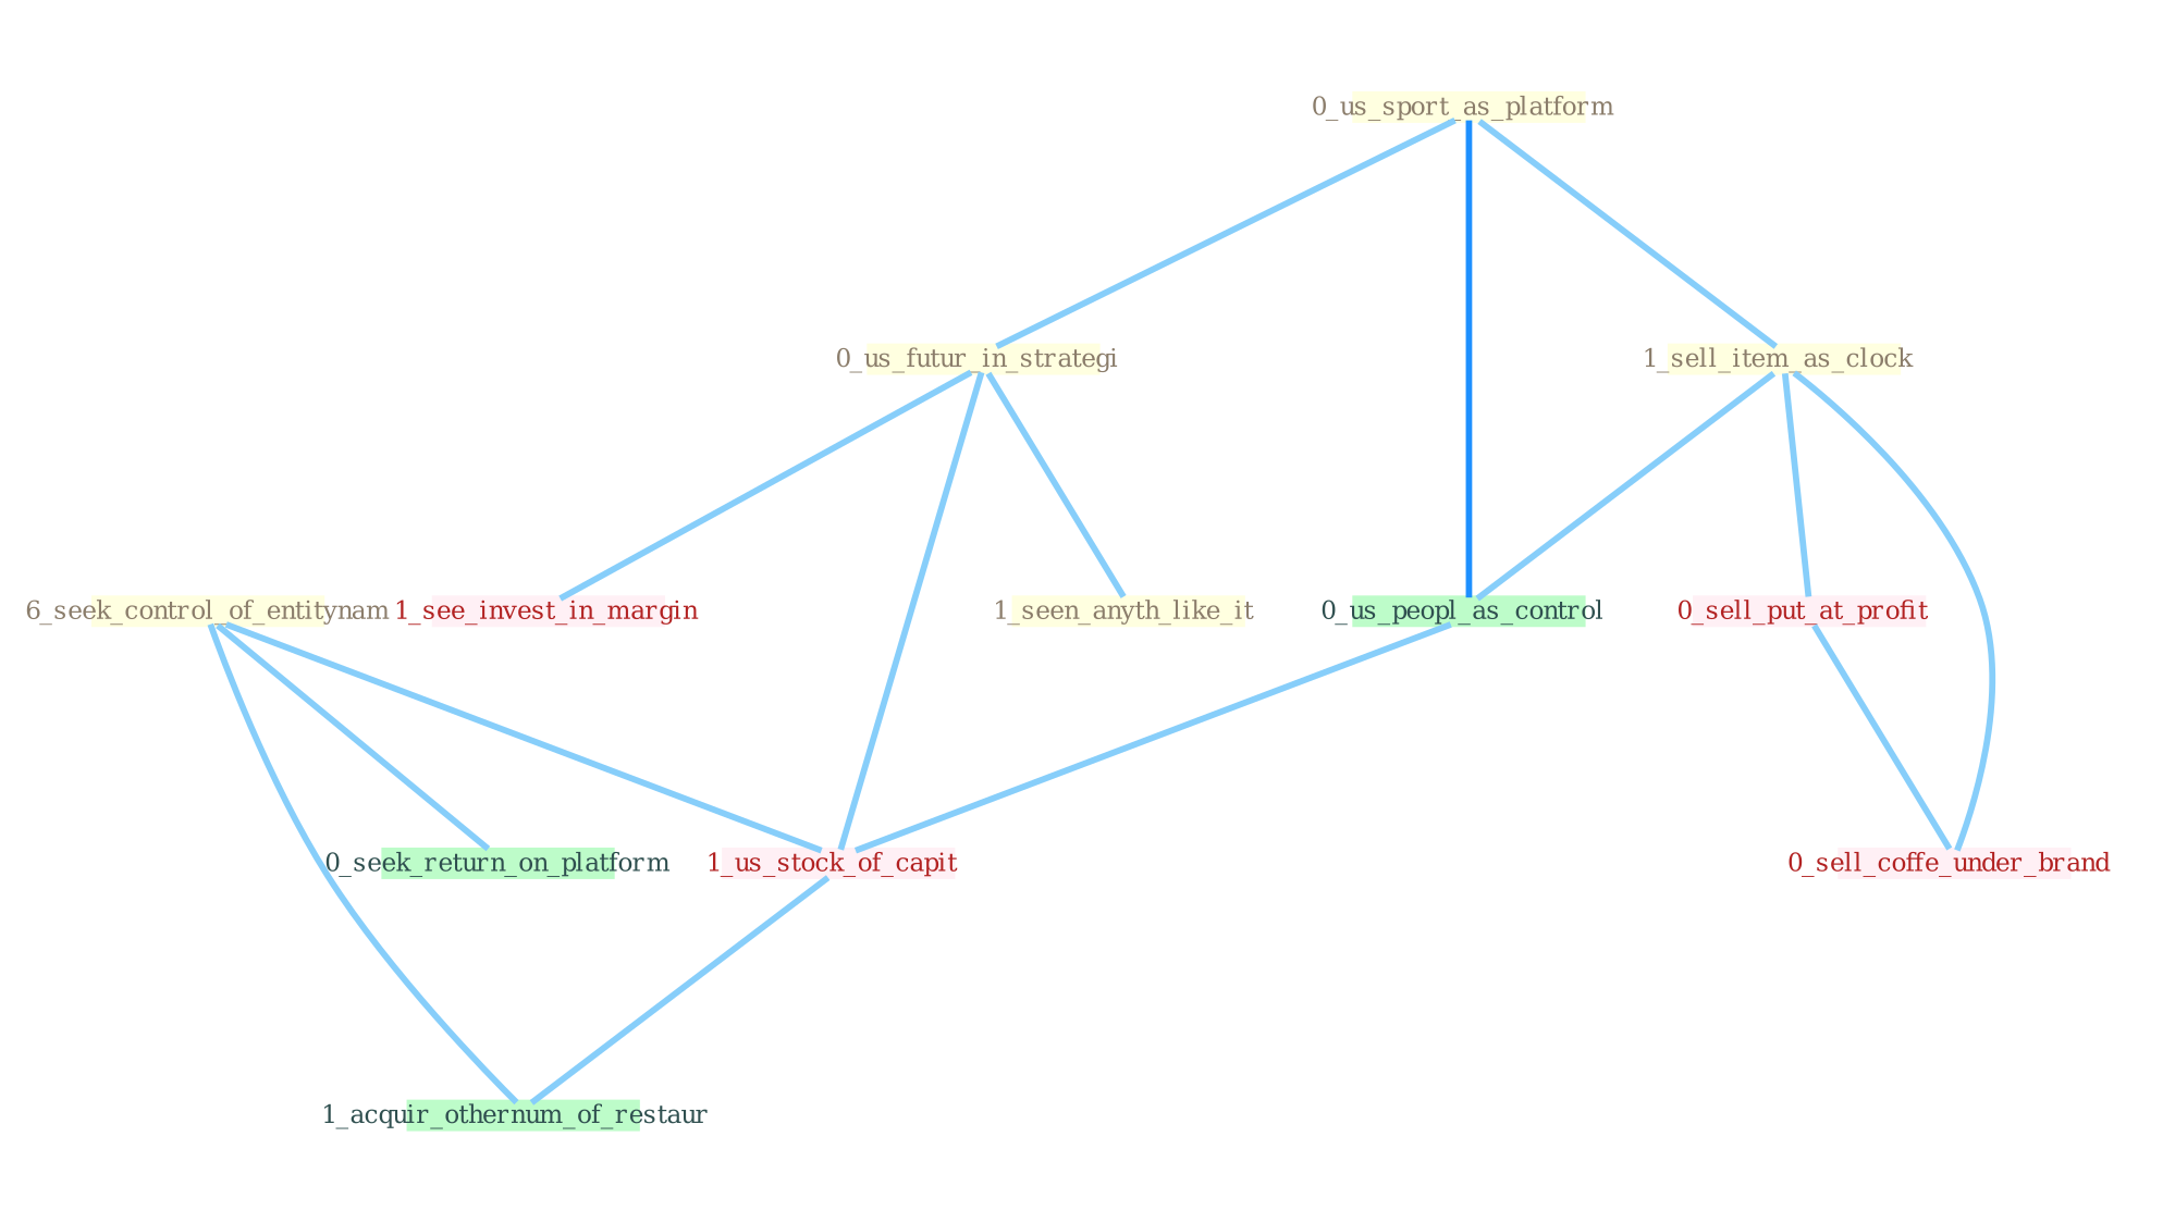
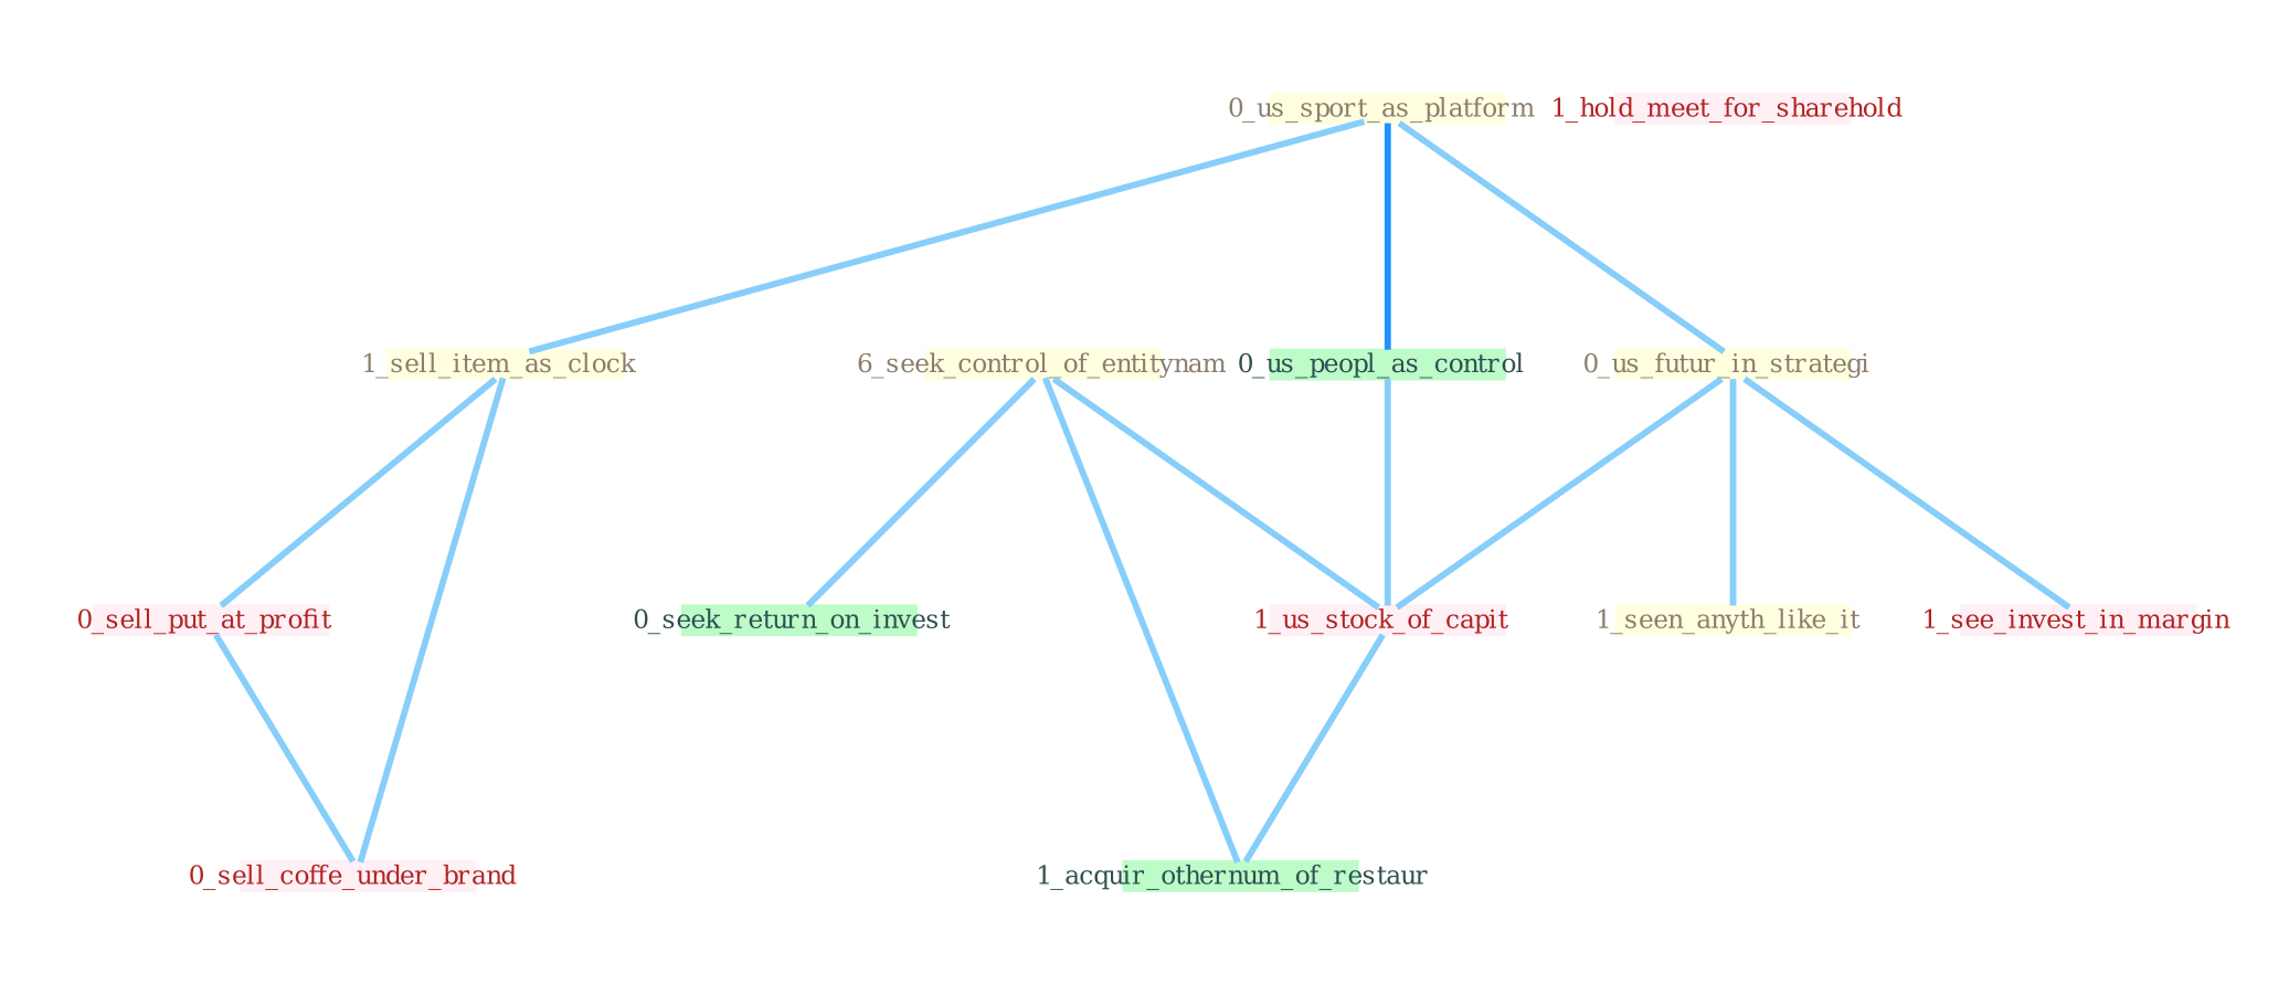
  graph {
    node [color="#ffffe0" fixedsize=true fontcolor="#8b7d6b" fontsize=4 shape=polygon style=filled]
    edge [color="#87cefa" w=1]
    n1 [height=.06 label="6_seek_control_of_entitynam" width=.5]
    "0_us_sport_as_platform " [height=.06 width=.5]
    "1_sell_item_as_clock " [height=.06 width=.5]
    "0_us_futur_in_strategi " [height=.06 width=.5]
    "1_seen_anyth_like_it " [height=.06 width=.5]
    "0_sell_put_at_profit " [color="#fff0f5" fontcolor="#b22222" height=.06 width=.5]
    "1_us_stock_of_capit " [color="#fff0f5" fontcolor="#b22222" height=.06 width=.5]
    n8 [color="#fff0f5" fontcolor="#b22222" height=.06 label="1_see_invest_in_margin" width=.5]
    "0_sell_coffe_under_brand " [color="#fff0f5" fontcolor="#b22222" height=.06 width=.5]
-   "0_seek_return_on_invest " [color="#BDFCC9" fontcolor="#2f4f4f" height=.06 width=.5 label="0_seek_return_on_platform"]
+   "1_hold_meet_for_sharehold " [color="#fff0f5" fontcolor="#b22222" height=.06 width=.5]
+   "0_seek_return_on_invest " [color="#BDFCC9" fontcolor="#2f4f4f" height=.06 width=.5]
    "1_acquir_othernum_of_restaur " [color="#BDFCC9" fontcolor="#2f4f4f" height=.06 width=.5]
    "0_us_peopl_as_control " [color="#BDFCC9" fontcolor="#2f4f4f" height=.06 width=.5]
    subgraph sub_1 {
      n1
      "0_us_sport_as_platform "
      "1_sell_item_as_clock "
      "0_us_futur_in_strategi "
      "1_seen_anyth_like_it "
    }
    subgraph sub_2 {
      "0_sell_put_at_profit "
      "1_us_stock_of_capit "
      n8
      "0_sell_coffe_under_brand "
+     "1_hold_meet_for_sharehold "
    }
    n1 -- "1_us_stock_of_capit "
    n1 -- "0_seek_return_on_invest "
    n1 -- "1_acquir_othernum_of_restaur "
    "0_us_sport_as_platform " -- "1_sell_item_as_clock "
    "0_us_sport_as_platform " -- "0_us_futur_in_strategi "
    "0_us_sport_as_platform " -- "0_us_peopl_as_control " [color="#1e90ff" w=2]
    "1_sell_item_as_clock " -- "0_sell_put_at_profit "
    "1_sell_item_as_clock " -- "0_sell_coffe_under_brand "
-   "1_sell_item_as_clock " -- "0_us_peopl_as_control "
    "0_us_futur_in_strategi " -- "1_seen_anyth_like_it "
    "0_us_futur_in_strategi " -- "1_us_stock_of_capit "
    "0_us_futur_in_strategi " -- n8
    "0_sell_put_at_profit " -- "0_sell_coffe_under_brand "
    "1_us_stock_of_capit " -- "1_acquir_othernum_of_restaur "
    "0_us_peopl_as_control " -- "1_us_stock_of_capit "
  }
